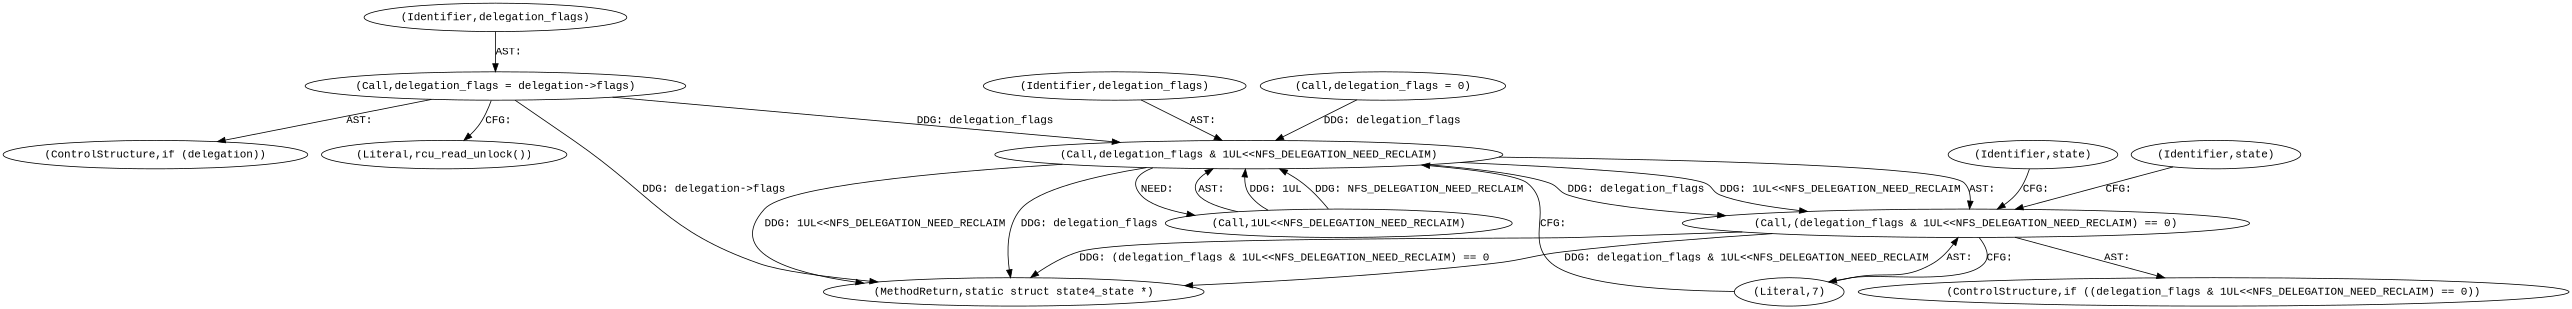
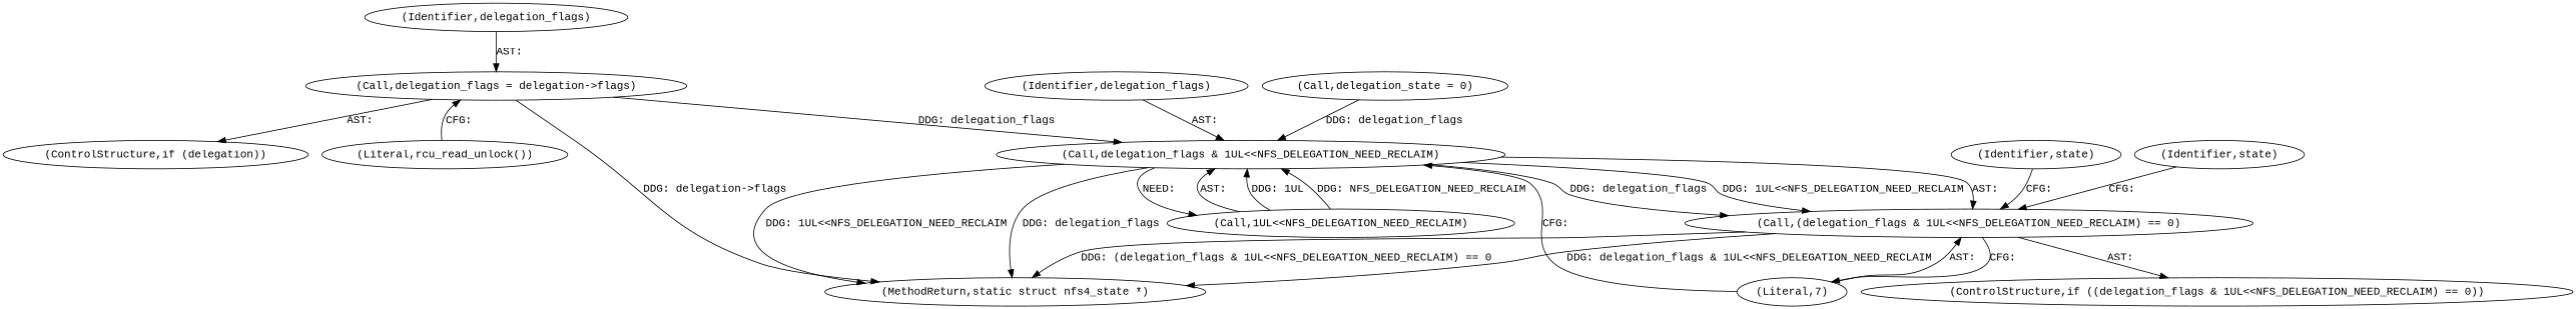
  digraph {
    fontname="Liberation Mono"
    node [fontname="Liberation Mono"]
    edge [fontname="Liberation Mono"]
    n1 [label="(Call,delegation_flags = delegation->flags)"]
    n2 [label="(Call,delegation_flags & 1UL<<NFS_DELEGATION_NEED_RECLAIM)"]
-   n3 [label="(MethodReturn,static struct state4_state *)"]
+   n3 [label="(MethodReturn,static struct nfs4_state *)"]
    n4 [label="(ControlStructure,if (delegation))"]
    n5 [label="(Call,(delegation_flags & 1UL<<NFS_DELEGATION_NEED_RECLAIM) == 0)"]
    n6 [label="(Call,1UL<<NFS_DELEGATION_NEED_RECLAIM)"]
    n7 [label="(Literal,7)"]
    n8 [label="(ControlStructure,if ((delegation_flags & 1UL<<NFS_DELEGATION_NEED_RECLAIM) == 0))"]
-   n9 [label="(Call,delegation_flags = 0)"]
+   n9 [label="(Call,delegation_state = 0)"]
    n10 [label="(Identifier,delegation_flags)"]
    n11 [label="(Identifier,delegation_flags)"]
    n12 [label="(Literal,rcu_read_unlock())"]
    n13 [label="(Identifier,state)"]
    n14 [label="(Identifier,state)"]
    n1 -> n2 [label="DDG: delegation_flags"]
    n1 -> n3 [label="DDG: delegation->flags"]
    n1 -> n4 [label="AST: "]
    n2 -> n3 [label="DDG: delegation_flags"]
    n2 -> n3 [label="DDG: 1UL<<NFS_DELEGATION_NEED_RECLAIM"]
    n2 -> n5 [label="AST: "]
    n2 -> n5 [label="DDG: delegation_flags"]
    n2 -> n5 [label="DDG: 1UL<<NFS_DELEGATION_NEED_RECLAIM"]
    n2 -> n6 [label="NEED: "]
    n5 -> n3 [label="DDG: delegation_flags & 1UL<<NFS_DELEGATION_NEED_RECLAIM"]
    n5 -> n3 [label="DDG: (delegation_flags & 1UL<<NFS_DELEGATION_NEED_RECLAIM) == 0"]
    n5 -> n7 [label="CFG: "]
    n5 -> n8 [label="AST: "]
    n6 -> n2 [label="AST: "]
    n6 -> n2 [label="DDG: 1UL"]
    n6 -> n2 [label="DDG: NFS_DELEGATION_NEED_RECLAIM"]
    n7 -> n2 [label="CFG: "]
    n7 -> n5 [label="AST: "]
    n9 -> n2 [label="DDG: delegation_flags"]
    n10 -> n2 [label="AST: "]
    n11 -> n1 [label="AST: "]
-   n1 -> n12 [label="CFG: "]
+   n12 -> n1 [label="CFG: "]
    n13 -> n5 [label="CFG: "]
    n14 -> n5 [label="CFG: "]
  }
